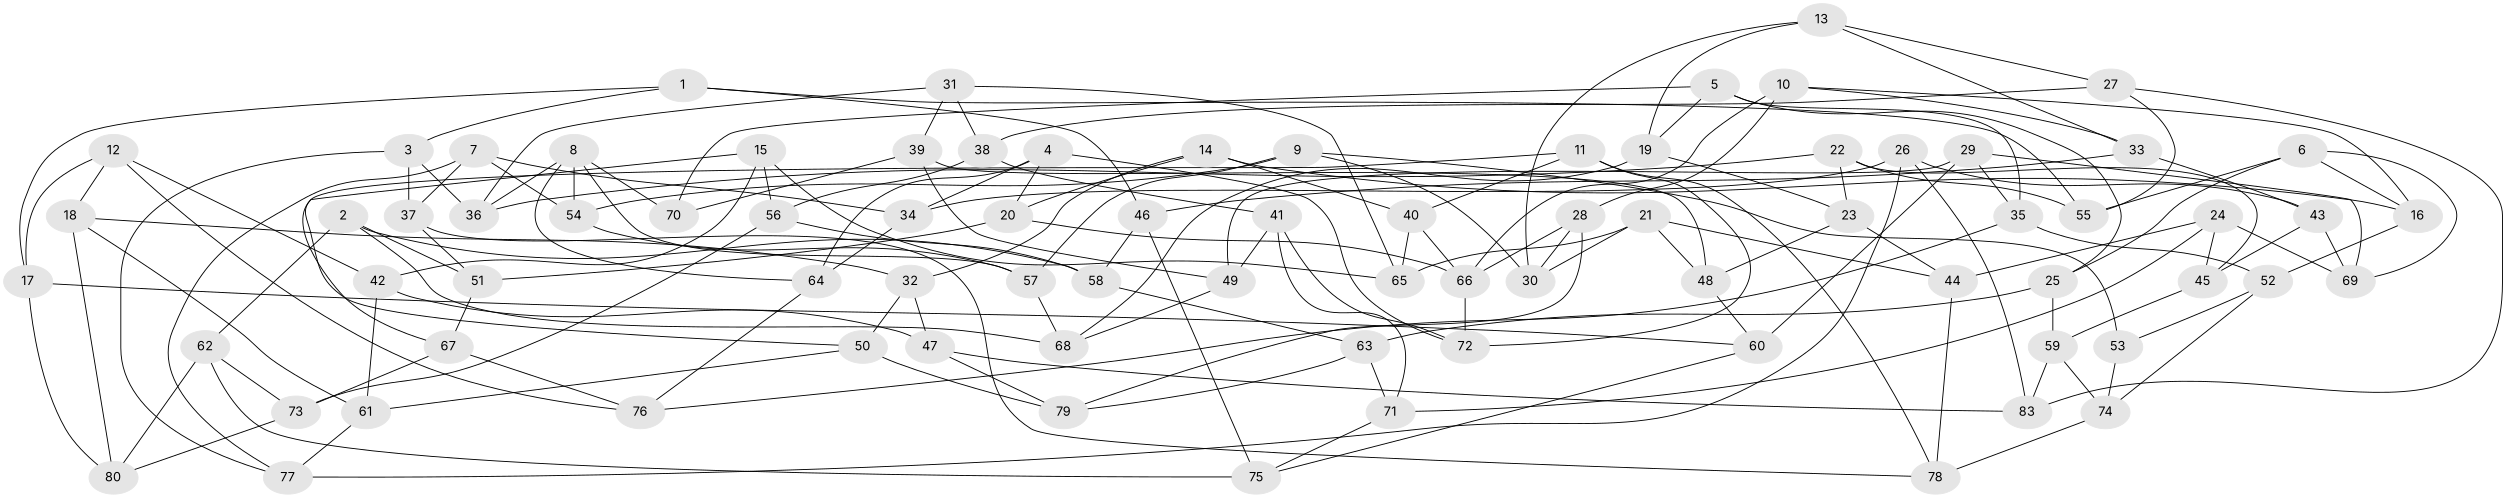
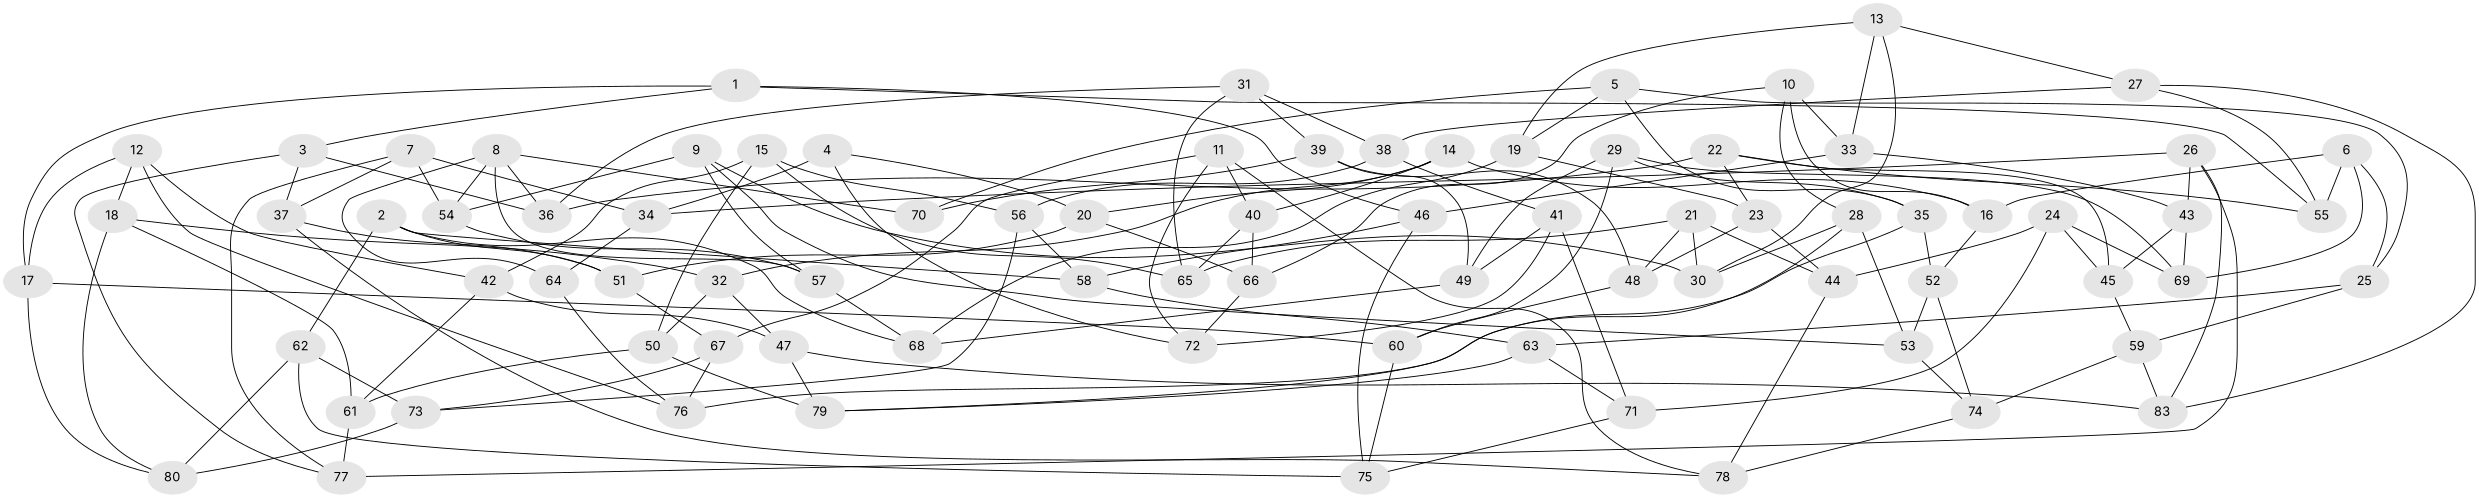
  graph {
    fontname=Inter
    node [color=gray90 fontname=Inter style=filled]
    edge [fontname=Inter]
    1
    3
    17
    46
    55
    36
    37
    77
    60
    80
    58
    75
    2
    51
    62
    68
    67
    63
    73
    78
    4
    20
    34
    64
    72
    66
    76
    5
    19
    25
    35
    70
    23
    59
    52
    6
    16
    69
    7
    54
    57
    8
    9
    30
    53
    74
    10
    28
    33
    79
    43
    11
    40
    65
    12
    18
    42
    32
    61
    47
    13
    27
    n63 [label=83]
    38
    14
    50
    15
    56
    44
    48
    21
    22
    45
    24
    71
    26
    41
    29
    49
    31
    39
    1 -- 3
    1 -- 17
    1 -- 46
    1 -- 55
    3 -- 36
    3 -- 37
    3 -- 77
    17 -- 60
    17 -- 80
    46 -- 58
    46 -- 75
    37 -- 51
    37 -- 78
    60 -- 75
    58 -- 63
    2 -- 58
    2 -- 51
    2 -- 62
    2 -- 68
    51 -- 67
    62 -- 80
    62 -- 75
    62 -- 73
    67 -- 73
    67 -- 76
    63 -- 79
    63 -- 71
    73 -- 80
    4 -- 20
    4 -- 34
-   4 -- 64
    4 -- 72
    20 -- 51
    20 -- 66
    34 -- 64
    64 -- 76
    66 -- 72
    5 -- 19
    5 -- 25
    5 -- 35
    5 -- 70
    19 -- 68
    19 -- 23
    25 -- 63
    25 -- 59
    35 -- 76
    35 -- 52
    23 -- 44
    23 -- 48
    59 -- 74
    59 -- n63
    52 -- 53
    52 -- 74
    6 -- 55
    6 -- 25
    6 -- 16
    6 -- 69
    16 -- 52
    7 -- 37
    7 -- 77
    7 -- 34
    7 -- 54
    54 -- 57
    57 -- 68
    57 -- 8
    8 -- 36
    8 -- 64
    8 -- 70
    8 -- 54
    9 -- 54
    9 -- 57
    9 -- 30
    9 -- 53
    53 -- 74
    74 -- 78
    10 -- 66
    10 -- 16
    10 -- 28
    10 -- 33
    28 -- 30
-   28 -- 66
+   28 -- 53
    28 -- 79
    33 -- 46
    33 -- 43
    43 -- 69
    43 -- 45
    11 -- 67
    11 -- 78
    11 -- 72
    11 -- 40
    40 -- 66
    40 -- 65
    12 -- 17
    12 -- 76
    12 -- 18
    12 -- 42
    18 -- 80
    18 -- 32
    18 -- 61
    42 -- 61
    42 -- 47
    32 -- 47
    32 -- 50
    61 -- 77
    47 -- 79
    47 -- n63
    13 -- 19
    13 -- 30
    13 -- 33
    13 -- 27
    27 -- 55
    27 -- n63
    27 -- 38
    38 -- 56
    38 -- 41
    14 -- 20
    14 -- 16
    14 -- 40
    14 -- 32
    50 -- 79
    50 -- 61
    15 -- 65
    15 -- 42
    15 -- 50
    15 -- 56
    56 -- 58
    56 -- 73
    44 -- 78
    48 -- 60
    21 -- 30
    21 -- 65
    21 -- 44
    21 -- 48
    22 -- 55
    22 -- 36
    22 -- 23
    22 -- 45
    45 -- 59
    24 -- 69
    24 -- 44
    24 -- 45
    24 -- 71
    71 -- 75
    26 -- 77
    26 -- 34
    26 -- 43
    26 -- n63
    41 -- 72
    41 -- 71
    41 -- 49
    29 -- 60
    29 -- 35
    29 -- 69
    29 -- 49
    49 -- 68
    31 -- 36
    31 -- 65
    31 -- 38
    31 -- 39
    39 -- 70
    39 -- 48
    39 -- 49
  }
